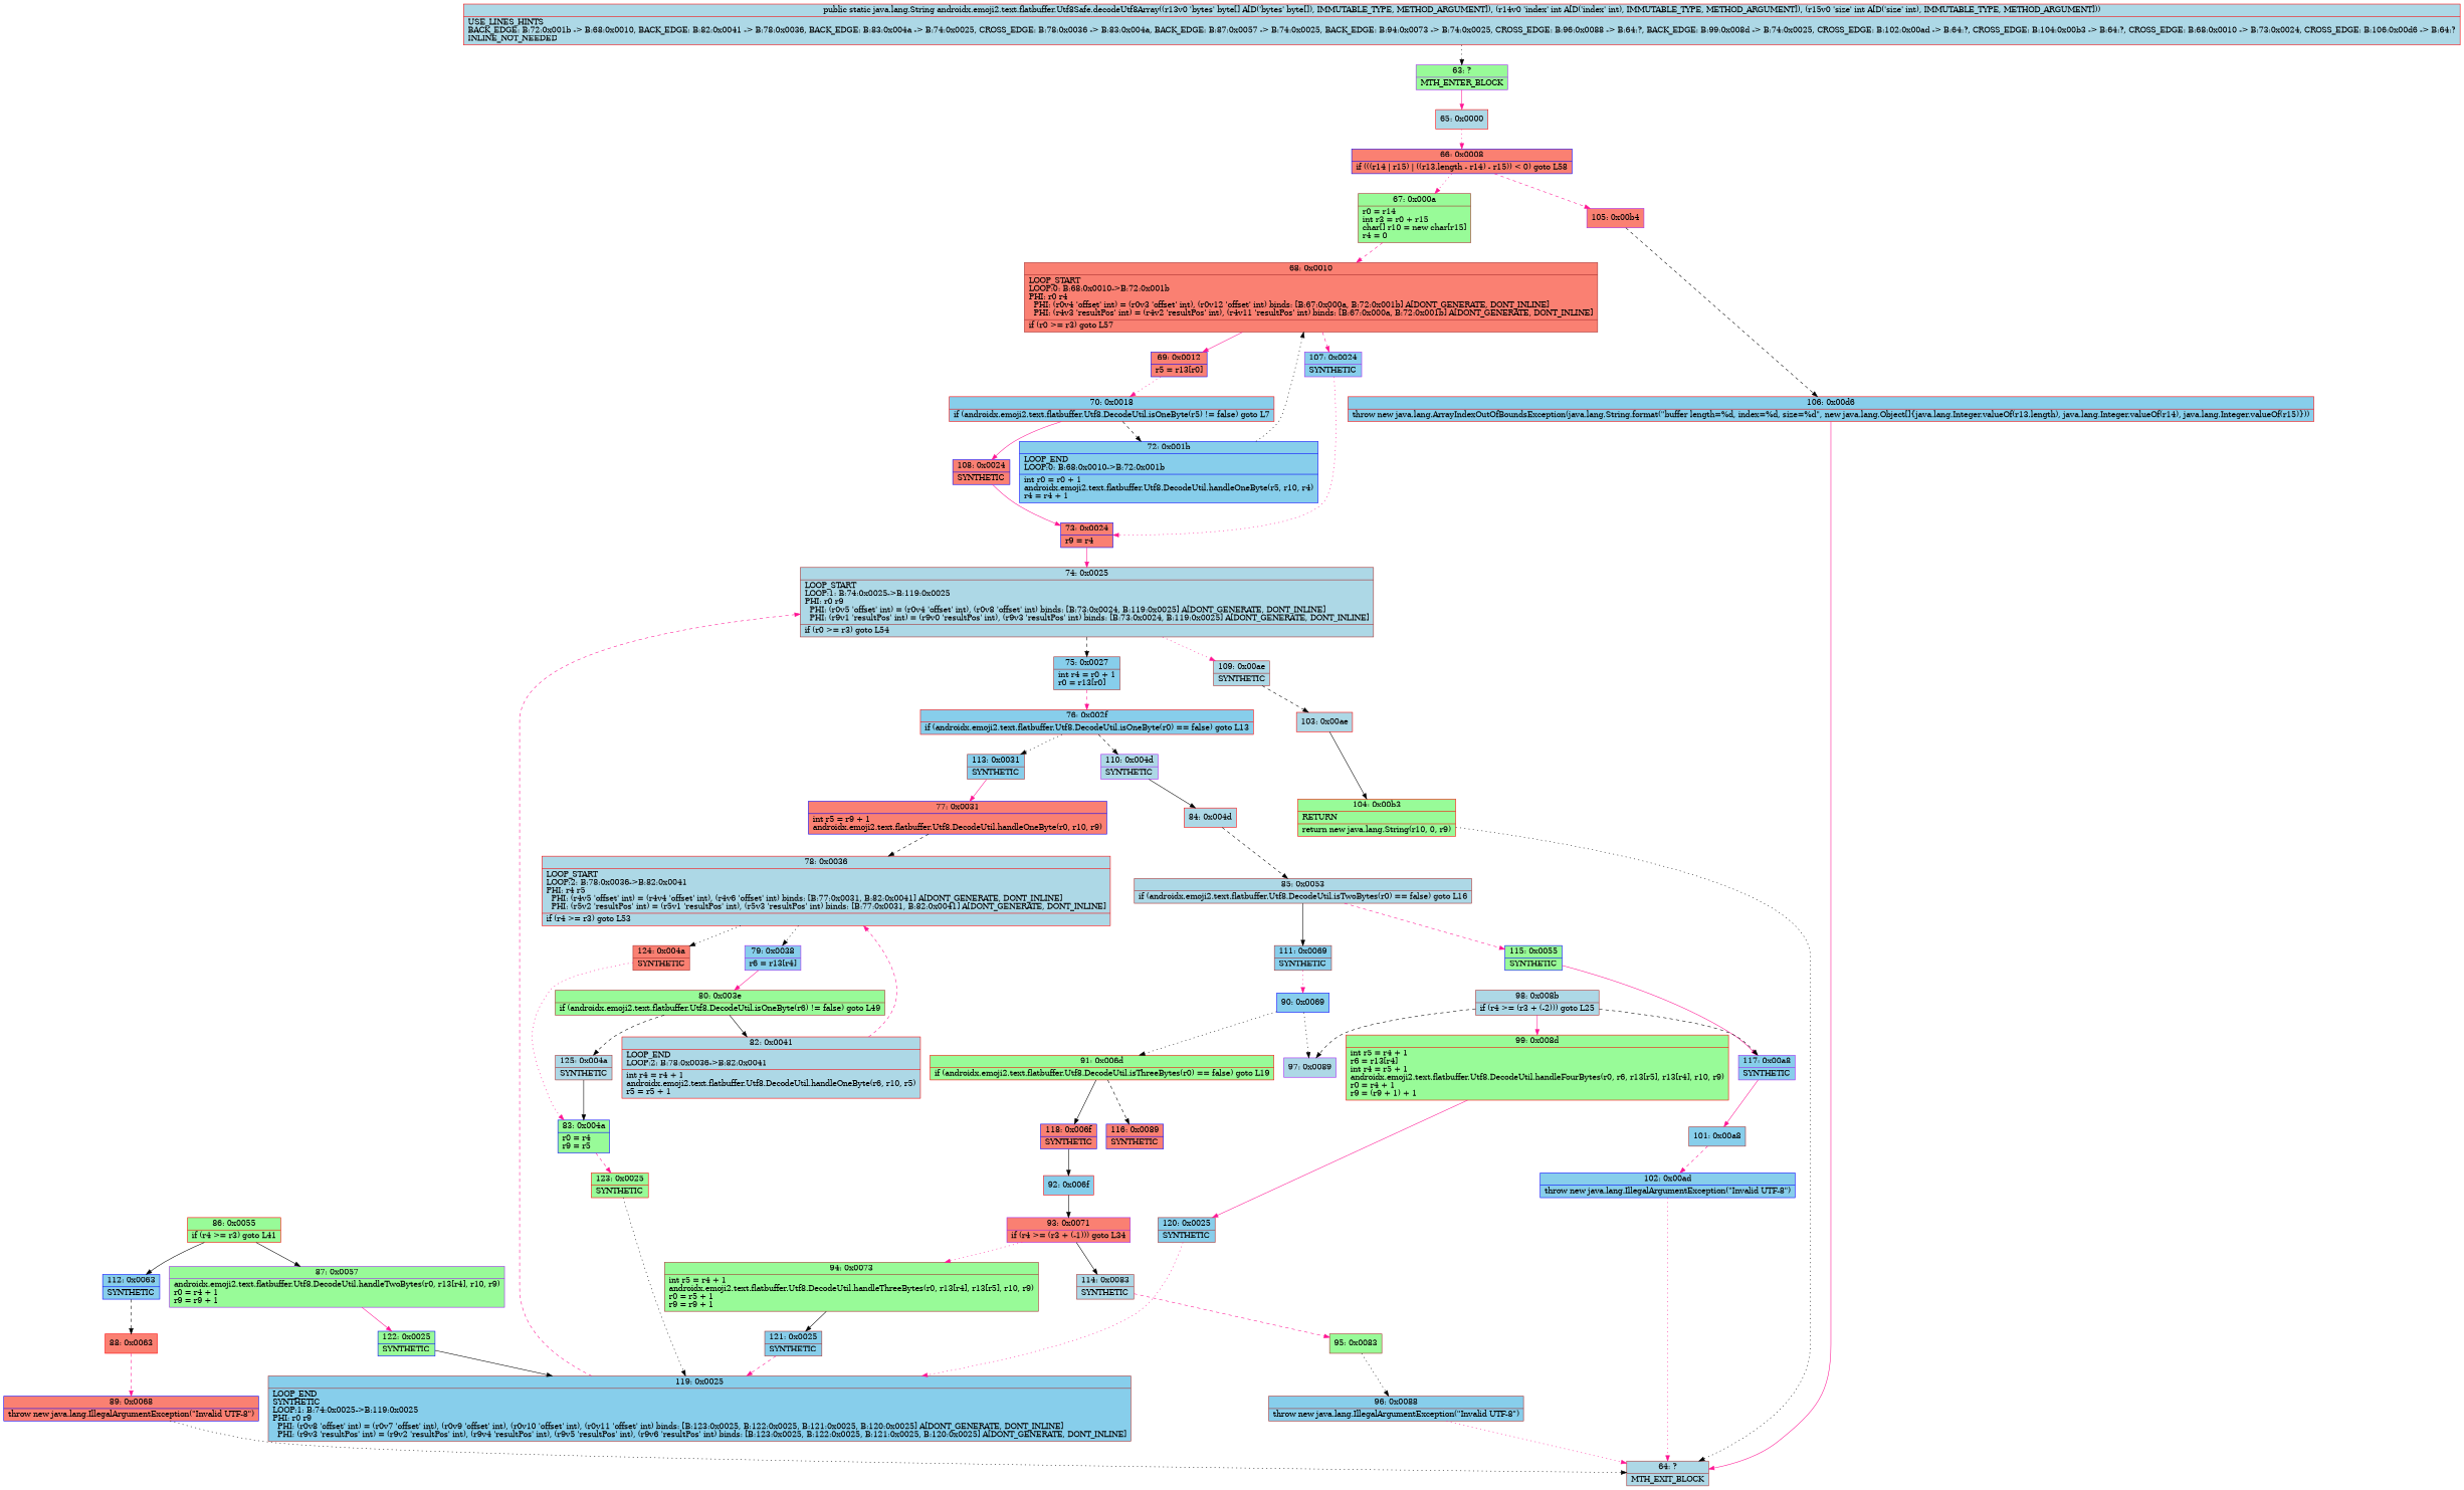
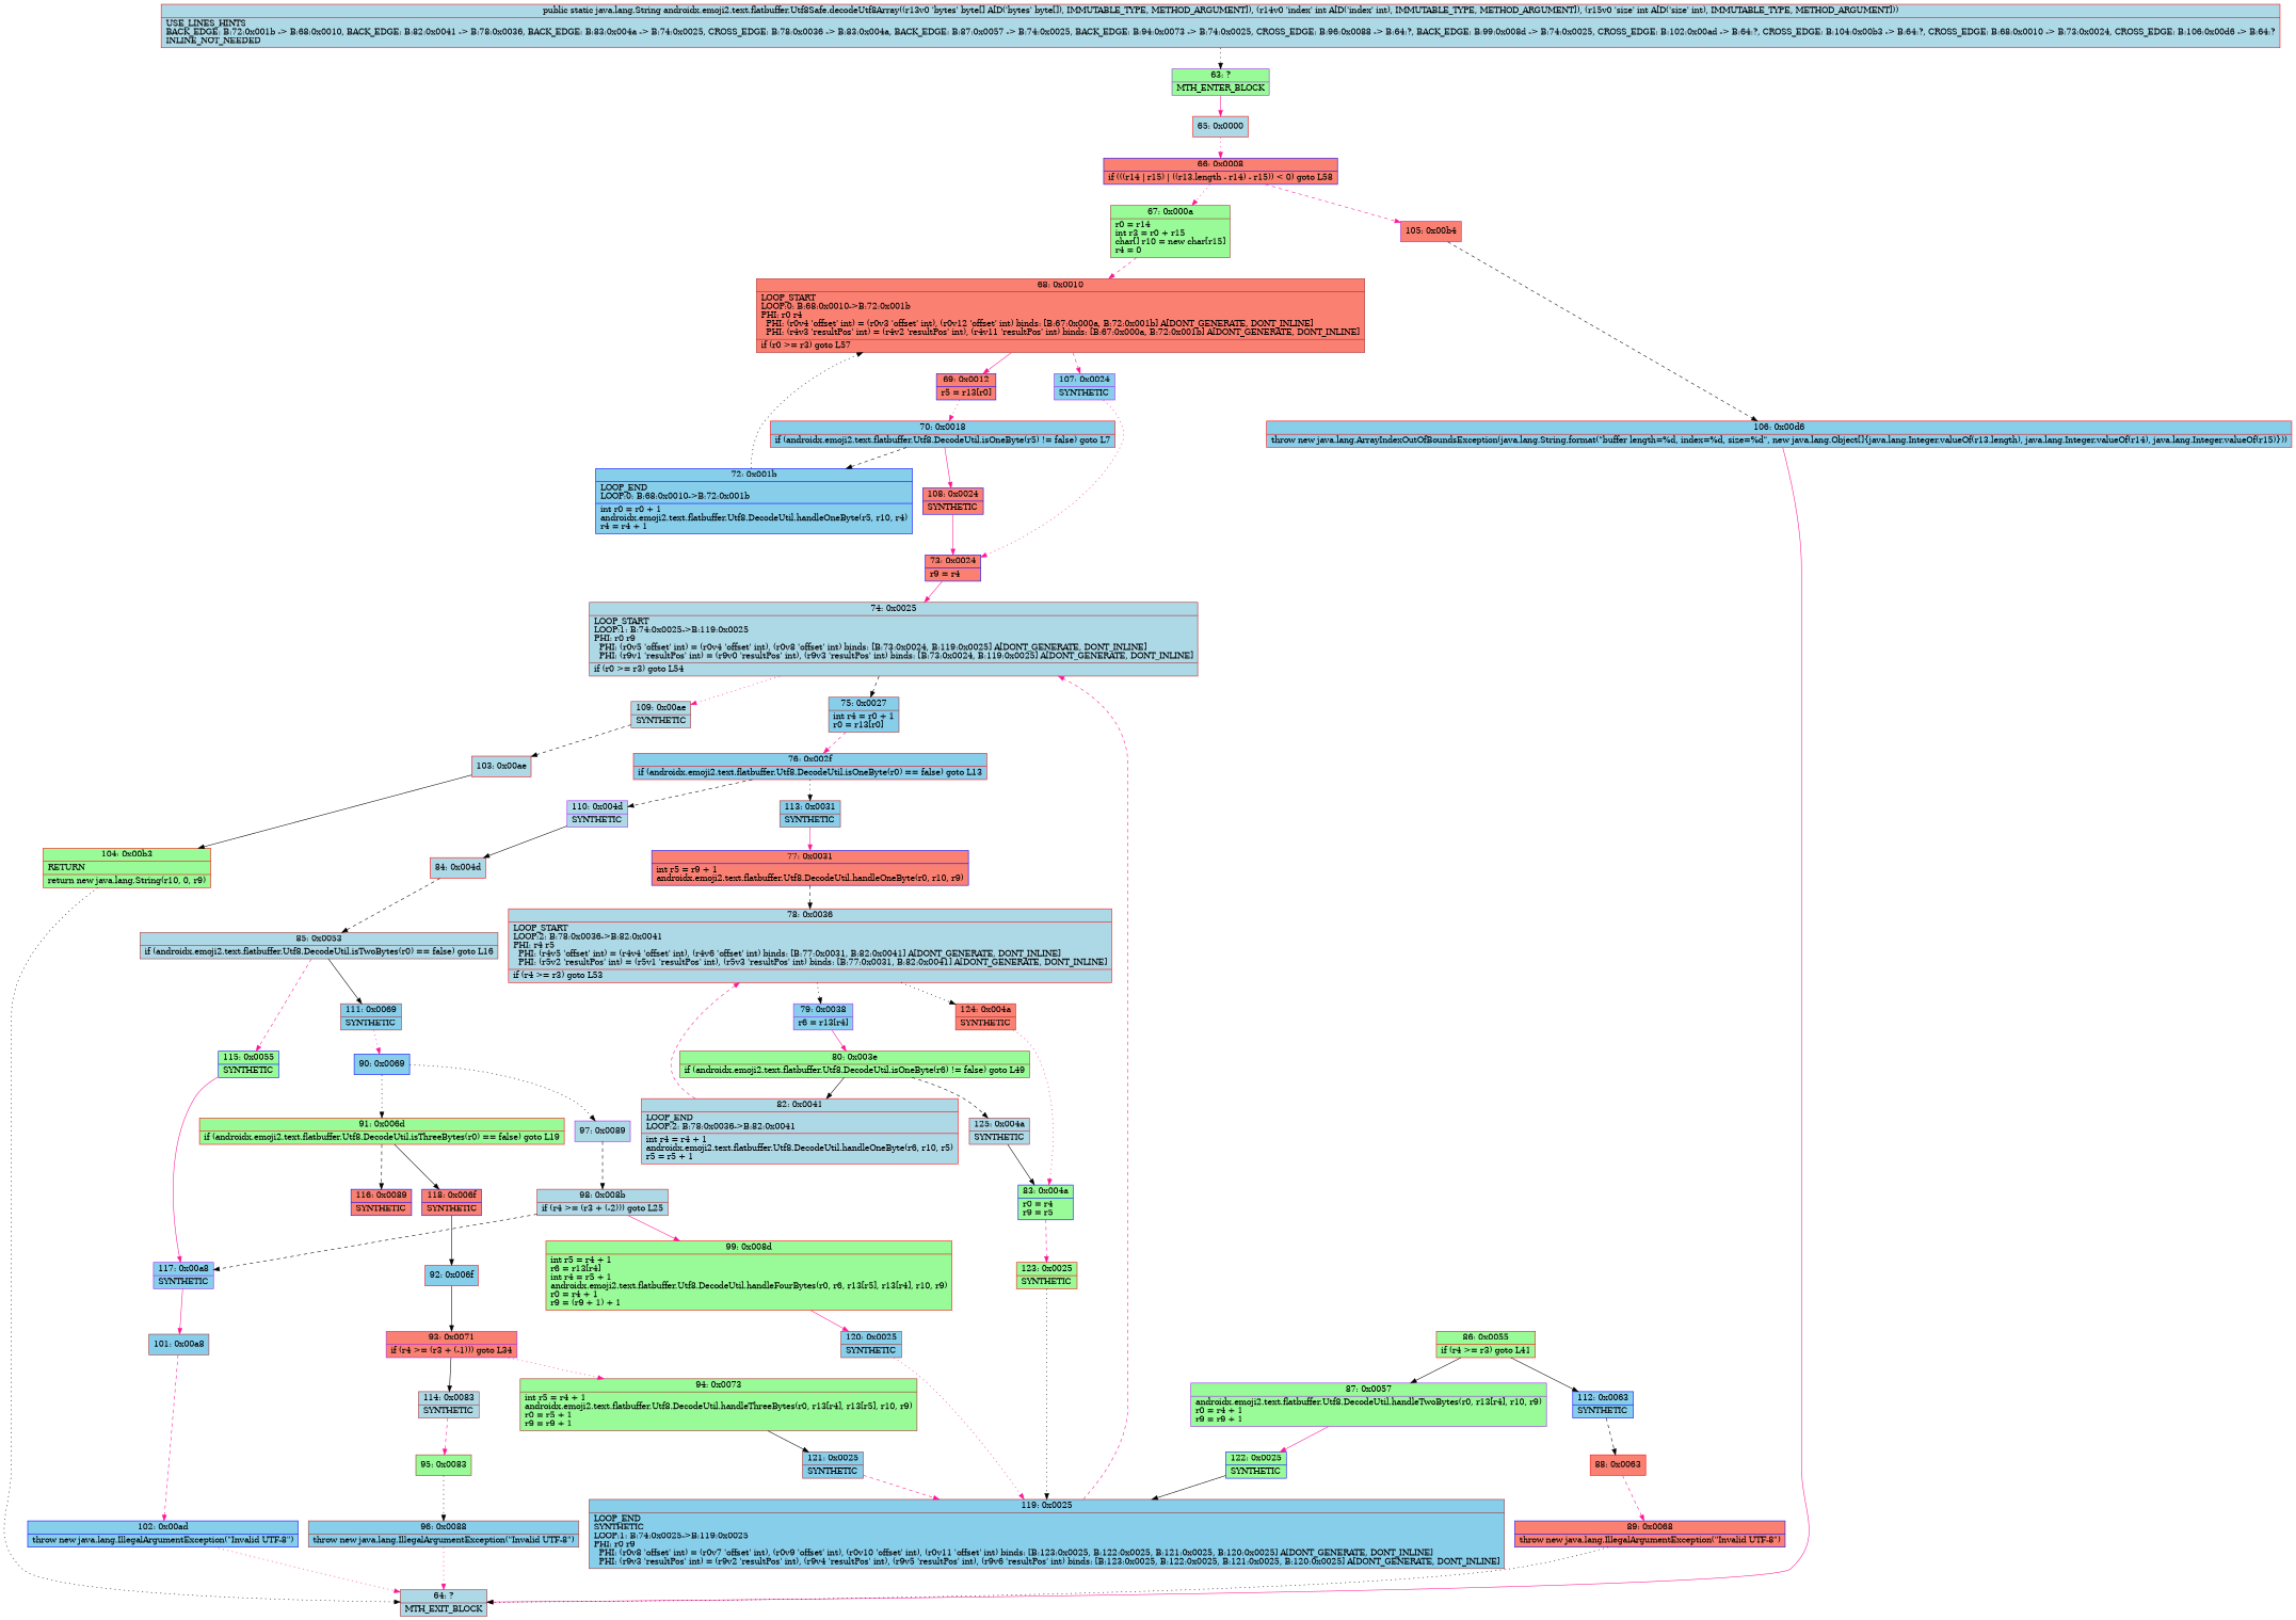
  digraph {
    node [color=brown fillcolor=skyblue shape=record style=filled]
    edge [color=deeppink style=solid]
    n1 [color=purple fillcolor=palegreen label="{63\:\ ?|MTH_ENTER_BLOCK\l}"]
    n2 [color=red fillcolor=lightblue label="{65\:\ 0x0000}"]
    n3 [color=blue fillcolor=salmon label="{66\:\ 0x0008|if (((r14 \| r15) \| ((r13.length \- r14) \- r15)) \< 0) goto L58\l}"]
    n4 [fillcolor=palegreen label="{67\:\ 0x000a|r0 = r14\lint r3 = r0 + r15\lchar[] r10 = new char[r15]\lr4 = 0\l}"]
    n5 [color=purple fillcolor=salmon label="{105\:\ 0x00b4}"]
    n6 [fillcolor=salmon label="{68\:\ 0x0010|LOOP_START\lLOOP:0: B:68:0x0010\-\>B:72:0x001b\lPHI: r0 r4 \l  PHI: (r0v4 'offset' int) = (r0v3 'offset' int), (r0v12 'offset' int) binds: [B:67:0x000a, B:72:0x001b] A[DONT_GENERATE, DONT_INLINE]\l  PHI: (r4v3 'resultPos' int) = (r4v2 'resultPos' int), (r4v11 'resultPos' int) binds: [B:67:0x000a, B:72:0x001b] A[DONT_GENERATE, DONT_INLINE]\l|if (r0 \>= r3) goto L57\l}"]
    n7 [color=red label="{106\:\ 0x00d6|throw new java.lang.ArrayIndexOutOfBoundsException(java.lang.String.format(\"buffer length=%d, index=%d, size=%d\", new java.lang.Object[]\{java.lang.Integer.valueOf(r13.length), java.lang.Integer.valueOf(r14), java.lang.Integer.valueOf(r15)\}))\l}"]
    n8 [color=blue fillcolor=salmon label="{69\:\ 0x0012|r5 = r13[r0]\l}"]
    n9 [color=purple label="{107\:\ 0x0024|SYNTHETIC\l}"]
    n10 [color=red label="{70\:\ 0x0018|if (androidx.emoji2.text.flatbuffer.Utf8.DecodeUtil.isOneByte(r5) != false) goto L7\l}"]
    n11 [color=blue fillcolor=salmon label="{73\:\ 0x0024|r9 = r4\l}"]
    n12 [color=blue label="{72\:\ 0x001b|LOOP_END\lLOOP:0: B:68:0x0010\-\>B:72:0x001b\l|int r0 = r0 + 1\landroidx.emoji2.text.flatbuffer.Utf8.DecodeUtil.handleOneByte(r5, r10, r4)\lr4 = r4 + 1\l}"]
    n13 [color=blue fillcolor=salmon label="{108\:\ 0x0024|SYNTHETIC\l}"]
    n14 [fillcolor=lightblue label="{74\:\ 0x0025|LOOP_START\lLOOP:1: B:74:0x0025\-\>B:119:0x0025\lPHI: r0 r9 \l  PHI: (r0v5 'offset' int) = (r0v4 'offset' int), (r0v8 'offset' int) binds: [B:73:0x0024, B:119:0x0025] A[DONT_GENERATE, DONT_INLINE]\l  PHI: (r9v1 'resultPos' int) = (r9v0 'resultPos' int), (r9v3 'resultPos' int) binds: [B:73:0x0024, B:119:0x0025] A[DONT_GENERATE, DONT_INLINE]\l|if (r0 \>= r3) goto L54\l}"]
    n15 [label="{75\:\ 0x0027|int r4 = r0 + 1\lr0 = r13[r0]\l}"]
    n16 [fillcolor=lightblue label="{109\:\ 0x00ae|SYNTHETIC\l}"]
    n17 [color=red label="{76\:\ 0x002f|if (androidx.emoji2.text.flatbuffer.Utf8.DecodeUtil.isOneByte(r0) == false) goto L13\l}"]
    n18 [color=red fillcolor=lightblue label="{103\:\ 0x00ae}"]
    n19 [color=purple fillcolor=lightblue label="{110\:\ 0x004d|SYNTHETIC\l}"]
    n20 [label="{113\:\ 0x0031|SYNTHETIC\l}"]
    n21 [color=red fillcolor=lightblue label="{84\:\ 0x004d}"]
    n22 [color=blue fillcolor=salmon label="{77\:\ 0x0031|int r5 = r9 + 1\landroidx.emoji2.text.flatbuffer.Utf8.DecodeUtil.handleOneByte(r0, r10, r9)\l}"]
    n23 [fillcolor=lightblue label="{85\:\ 0x0053|if (androidx.emoji2.text.flatbuffer.Utf8.DecodeUtil.isTwoBytes(r0) == false) goto L16\l}"]
    n24 [label="{111\:\ 0x0069|SYNTHETIC\l}"]
    n25 [color=blue fillcolor=palegreen label="{115\:\ 0x0055|SYNTHETIC\l}"]
    n26 [color=blue label="{90\:\ 0x0069}"]
    n27 [color=purple label="{117\:\ 0x00a8|SYNTHETIC\l}"]
    n28 [color=red fillcolor=palegreen label="{91\:\ 0x006d|if (androidx.emoji2.text.flatbuffer.Utf8.DecodeUtil.isThreeBytes(r0) == false) goto L19\l}"]
    n29 [color=purple fillcolor=lightblue label="{97\:\ 0x0089}"]
    n30 [color=blue fillcolor=salmon label="{116\:\ 0x0089|SYNTHETIC\l}"]
    n31 [color=blue fillcolor=salmon label="{118\:\ 0x006f|SYNTHETIC\l}"]
    n32 [color=red label="{92\:\ 0x006f}"]
    n33 [fillcolor=lightblue label="{98\:\ 0x008b|if (r4 \>= (r3 + (\-2))) goto L25\l}"]
    n34 [color=red fillcolor=palegreen label="{99\:\ 0x008d|int r5 = r4 + 1\lr6 = r13[r4]\lint r4 = r5 + 1\landroidx.emoji2.text.flatbuffer.Utf8.DecodeUtil.handleFourBytes(r0, r6, r13[r5], r13[r4], r10, r9)\lr0 = r4 + 1\lr9 = (r9 + 1) + 1\l}"]
    n35 [label="{120\:\ 0x0025|SYNTHETIC\l}"]
    n36 [label="{101\:\ 0x00a8}"]
    n37 [label="{119\:\ 0x0025|LOOP_END\lSYNTHETIC\lLOOP:1: B:74:0x0025\-\>B:119:0x0025\lPHI: r0 r9 \l  PHI: (r0v8 'offset' int) = (r0v7 'offset' int), (r0v9 'offset' int), (r0v10 'offset' int), (r0v11 'offset' int) binds: [B:123:0x0025, B:122:0x0025, B:121:0x0025, B:120:0x0025] A[DONT_GENERATE, DONT_INLINE]\l  PHI: (r9v3 'resultPos' int) = (r9v2 'resultPos' int), (r9v4 'resultPos' int), (r9v5 'resultPos' int), (r9v6 'resultPos' int) binds: [B:123:0x0025, B:122:0x0025, B:121:0x0025, B:120:0x0025] A[DONT_GENERATE, DONT_INLINE]\l}"]
    n38 [color=blue label="{102\:\ 0x00ad|throw new java.lang.IllegalArgumentException(\"Invalid UTF\-8\")\l}"]
    n39 [fillcolor=lightblue label="{64\:\ ?|MTH_EXIT_BLOCK\l}"]
    n40 [color=purple fillcolor=salmon label="{93\:\ 0x0071|if (r4 \>= (r3 + (\-1))) goto L34\l}"]
    n41 [fillcolor=palegreen label="{94\:\ 0x0073|int r5 = r4 + 1\landroidx.emoji2.text.flatbuffer.Utf8.DecodeUtil.handleThreeBytes(r0, r13[r4], r13[r5], r10, r9)\lr0 = r5 + 1\lr9 = r9 + 1\l}"]
    n42 [fillcolor=lightblue label="{114\:\ 0x0083|SYNTHETIC\l}"]
    n43 [label="{121\:\ 0x0025|SYNTHETIC\l}"]
    n44 [fillcolor=palegreen label="{95\:\ 0x0083}"]
    n45 [label="{96\:\ 0x0088|throw new java.lang.IllegalArgumentException(\"Invalid UTF\-8\")\l}"]
    n46 [color=red fillcolor=palegreen label="{86\:\ 0x0055|if (r4 \>= r3) goto L41\l}"]
    n47 [color=purple fillcolor=palegreen label="{87\:\ 0x0057|androidx.emoji2.text.flatbuffer.Utf8.DecodeUtil.handleTwoBytes(r0, r13[r4], r10, r9)\lr0 = r4 + 1\lr9 = r9 + 1\l}"]
    n48 [color=blue label="{112\:\ 0x0063|SYNTHETIC\l}"]
    n49 [color=blue fillcolor=palegreen label="{122\:\ 0x0025|SYNTHETIC\l}"]
    n50 [color=red fillcolor=salmon label="{88\:\ 0x0063}"]
    n51 [color=blue fillcolor=salmon label="{89\:\ 0x0068|throw new java.lang.IllegalArgumentException(\"Invalid UTF\-8\")\l}"]
    n52 [color=red fillcolor=lightblue label="{78\:\ 0x0036|LOOP_START\lLOOP:2: B:78:0x0036\-\>B:82:0x0041\lPHI: r4 r5 \l  PHI: (r4v5 'offset' int) = (r4v4 'offset' int), (r4v6 'offset' int) binds: [B:77:0x0031, B:82:0x0041] A[DONT_GENERATE, DONT_INLINE]\l  PHI: (r5v2 'resultPos' int) = (r5v1 'resultPos' int), (r5v3 'resultPos' int) binds: [B:77:0x0031, B:82:0x0041] A[DONT_GENERATE, DONT_INLINE]\l|if (r4 \>= r3) goto L53\l}"]
    n53 [color=purple label="{79\:\ 0x0038|r6 = r13[r4]\l}"]
    n54 [fillcolor=salmon label="{124\:\ 0x004a|SYNTHETIC\l}"]
    n55 [fillcolor=palegreen label="{80\:\ 0x003e|if (androidx.emoji2.text.flatbuffer.Utf8.DecodeUtil.isOneByte(r6) != false) goto L49\l}"]
    n56 [color=blue fillcolor=palegreen label="{83\:\ 0x004a|r0 = r4\lr9 = r5\l}"]
    n57 [color=red fillcolor=lightblue label="{82\:\ 0x0041|LOOP_END\lLOOP:2: B:78:0x0036\-\>B:82:0x0041\l|int r4 = r4 + 1\landroidx.emoji2.text.flatbuffer.Utf8.DecodeUtil.handleOneByte(r6, r10, r5)\lr5 = r5 + 1\l}"]
    n58 [fillcolor=lightblue label="{125\:\ 0x004a|SYNTHETIC\l}"]
    n59 [color=red fillcolor=palegreen label="{123\:\ 0x0025|SYNTHETIC\l}"]
    n60 [color=red fillcolor=palegreen label="{104\:\ 0x00b3|RETURN\l|return new java.lang.String(r10, 0, r9)\l}"]
    n61 [color=red fillcolor=lightblue label="{public static java.lang.String androidx.emoji2.text.flatbuffer.Utf8Safe.decodeUtf8Array((r13v0 'bytes' byte[] A[D('bytes' byte[]), IMMUTABLE_TYPE, METHOD_ARGUMENT]), (r14v0 'index' int A[D('index' int), IMMUTABLE_TYPE, METHOD_ARGUMENT]), (r15v0 'size' int A[D('size' int), IMMUTABLE_TYPE, METHOD_ARGUMENT]))  | USE_LINES_HINTS\lBACK_EDGE: B:72:0x001b \-\> B:68:0x0010, BACK_EDGE: B:82:0x0041 \-\> B:78:0x0036, BACK_EDGE: B:83:0x004a \-\> B:74:0x0025, CROSS_EDGE: B:78:0x0036 \-\> B:83:0x004a, BACK_EDGE: B:87:0x0057 \-\> B:74:0x0025, BACK_EDGE: B:94:0x0073 \-\> B:74:0x0025, CROSS_EDGE: B:96:0x0088 \-\> B:64:?, BACK_EDGE: B:99:0x008d \-\> B:74:0x0025, CROSS_EDGE: B:102:0x00ad \-\> B:64:?, CROSS_EDGE: B:104:0x00b3 \-\> B:64:?, CROSS_EDGE: B:68:0x0010 \-\> B:73:0x0024, CROSS_EDGE: B:106:0x00d6 \-\> B:64:?\lINLINE_NOT_NEEDED\l}"]
    n1 -> n2
    n2 -> n3 [style=dotted]
    n3 -> n4 [style=dotted]
    n3 -> n5 [style=dashed]
    n4 -> n6 [style=dashed]
    n5 -> n7 [color=black style=dashed]
    n6 -> n8
    n6 -> n9 [style=dashed]
    n7 -> n39
    n8 -> n10 [style=dotted]
    n9 -> n11 [style=dotted]
    n10 -> n12 [color=black style=dashed]
    n10 -> n13
    n11 -> n14
    n12 -> n6 [color=black style=dotted]
    n13 -> n11
    n14 -> n15 [color=black style=dashed]
    n14 -> n16 [style=dotted]
    n15 -> n17 [style=dashed]
    n16 -> n18 [color=black style=dashed]
    n17 -> n19 [color=black style=dashed]
    n17 -> n20 [color=black style=dotted]
    n18 -> n60 [color=black]
    n19 -> n21 [color=black]
    n20 -> n22
    n21 -> n23 [color=black style=dashed]
    n22 -> n52 [color=black style=dashed]
    n23 -> n24 [color=black]
    n23 -> n25 [style=dashed]
    n24 -> n26 [style=dotted]
    n25 -> n27
    n26 -> n28 [color=black style=dotted]
    n26 -> n29 [color=black style=dotted]
    n27 -> n36
    n28 -> n30 [color=black style=dashed]
    n28 -> n31 [color=black]
-   n33 -> n29 [color=black style=dashed]
+   n29 -> n33 [color=black style=dashed]
    n31 -> n32 [color=black]
    n32 -> n40 [color=black]
    n33 -> n27 [color=black style=dashed]
    n33 -> n34
    n34 -> n35
    n35 -> n37 [style=dotted]
    n36 -> n38 [style=dashed]
    n37 -> n14 [style=dashed]
    n38 -> n39 [style=dotted]
    n40 -> n41 [style=dotted]
    n40 -> n42 [color=black]
    n41 -> n43 [color=black]
    n42 -> n44 [style=dashed]
    n43 -> n37 [style=dashed]
    n44 -> n45 [color=black style=dotted]
    n45 -> n39 [style=dotted]
    n46 -> n47 [color=black]
    n46 -> n48 [color=black]
    n47 -> n49
    n48 -> n50 [color=black style=dashed]
    n49 -> n37 [color=black]
    n50 -> n51 [style=dashed]
    n51 -> n39 [color=black style=dotted]
    n52 -> n53 [color=black style=dotted]
    n52 -> n54 [color=black style=dotted]
    n53 -> n55
    n54 -> n56 [style=dotted]
    n55 -> n57 [color=black]
    n55 -> n58 [color=black style=dashed]
    n56 -> n59 [style=dashed]
    n57 -> n52 [style=dashed]
    n58 -> n56 [color=black]
    n59 -> n37 [color=black style=dotted]
    n60 -> n39 [color=black style=dotted]
    n61 -> n1 [color=black style=dotted]
  }
